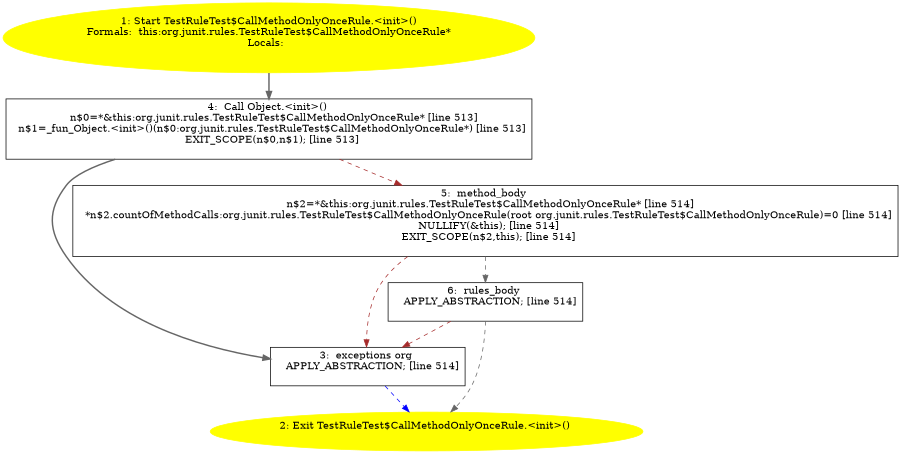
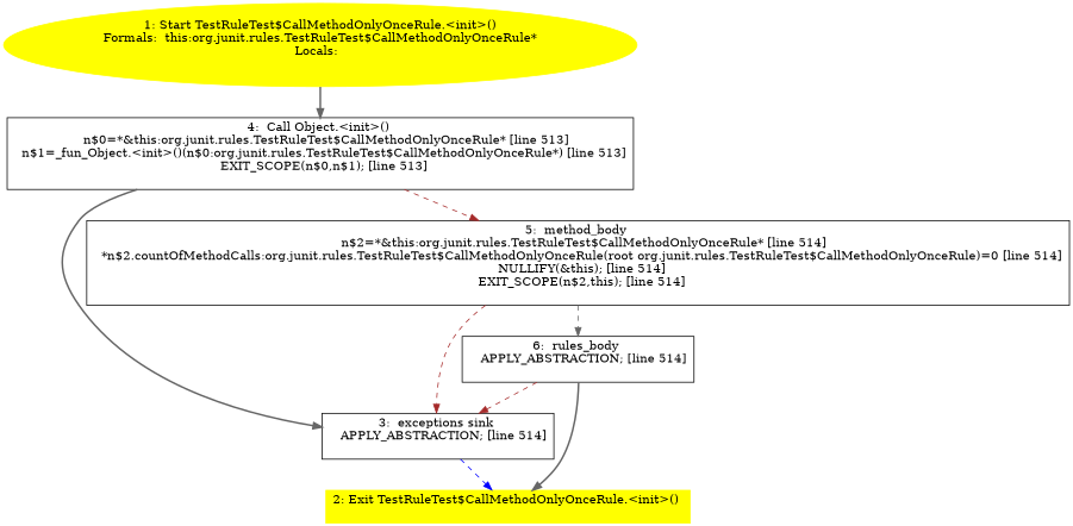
  digraph {
    node [shape=box]
    edge [color=gray40 style=dashed]
    n1 [color=yellow label="1: Start TestRuleTest$CallMethodOnlyOnceRule.<init>()\nFormals:  this:org.junit.rules.TestRuleTest$CallMethodOnlyOnceRule*\nLocals:  \n  " style=filled shape=""]
    n2 [label="4:  Call Object.<init>() \n   n$0=*&this:org.junit.rules.TestRuleTest$CallMethodOnlyOnceRule* [line 513]\n  n$1=_fun_Object.<init>()(n$0:org.junit.rules.TestRuleTest$CallMethodOnlyOnceRule*) [line 513]\n  EXIT_SCOPE(n$0,n$1); [line 513]\n "]
-   n3 [label="3:  exceptions org \n   APPLY_ABSTRACTION; [line 514]\n "]
+   n3 [label="3:  exceptions sink \n   APPLY_ABSTRACTION; [line 514]\n "]
    n4 [label="5:  method_body \n   n$2=*&this:org.junit.rules.TestRuleTest$CallMethodOnlyOnceRule* [line 514]\n  *n$2.countOfMethodCalls:org.junit.rules.TestRuleTest$CallMethodOnlyOnceRule(root org.junit.rules.TestRuleTest$CallMethodOnlyOnceRule)=0 [line 514]\n  NULLIFY(&this); [line 514]\n  EXIT_SCOPE(n$2,this); [line 514]\n "]
-   n5 [color=yellow label="2: Exit TestRuleTest$CallMethodOnlyOnceRule.<init>() \n  " style=filled shape=""]
+   n5 [color=yellow label="2: Exit TestRuleTest$CallMethodOnlyOnceRule.<init>() \n  " style=filled]
    n6 [label="6:  rules_body \n   APPLY_ABSTRACTION; [line 514]\n "]
    n1 -> n2 [style=bold]
    n2 -> n3 [style=bold]
    n2 -> n4 [color=brown]
    n3 -> n5 [color=blue]
    n4 -> n3 [color=brown]
    n4 -> n6
    n6 -> n3 [color=brown]
-   n6 -> n5
+   n6 -> n5 [style=bold]
  }
